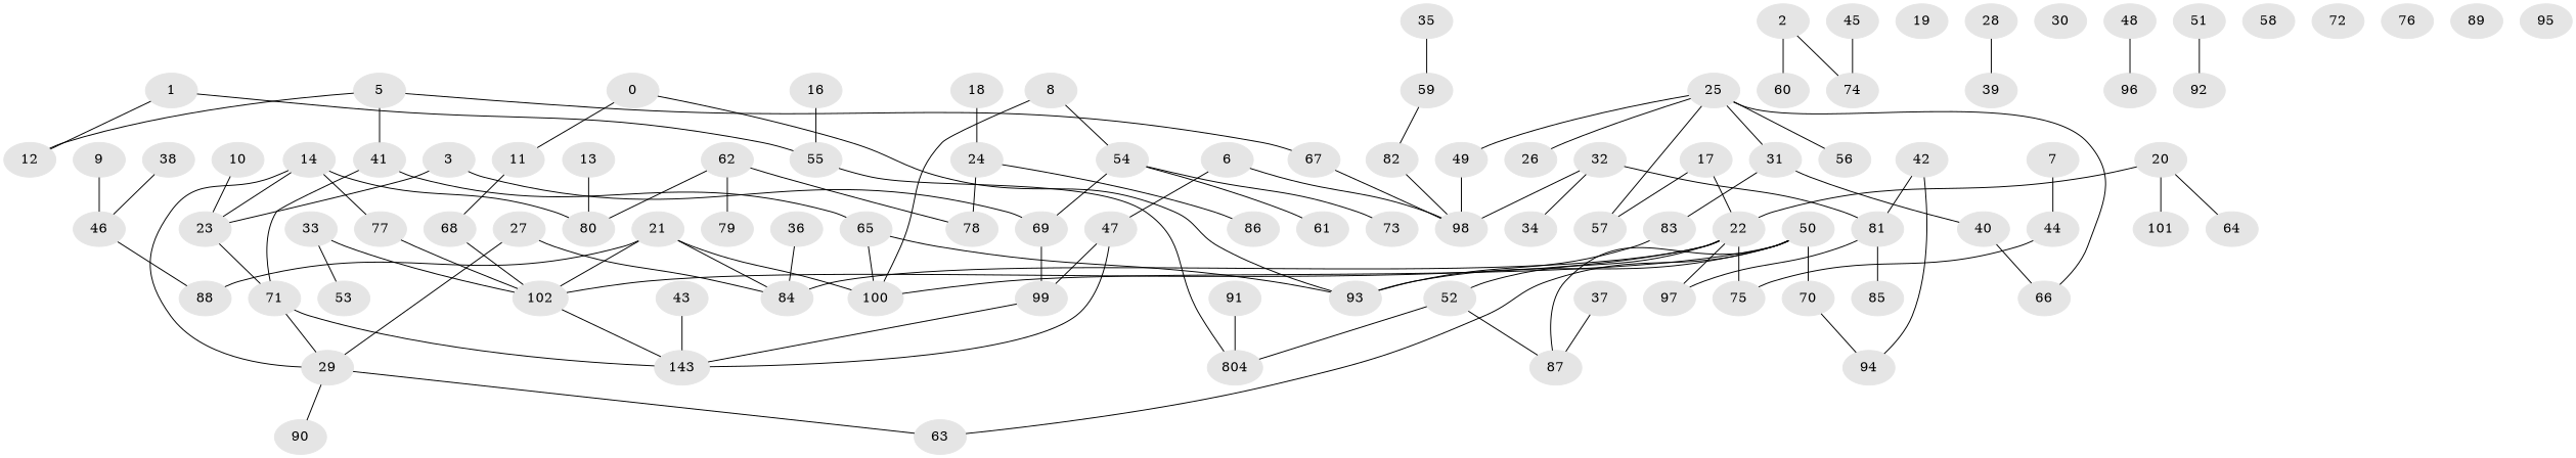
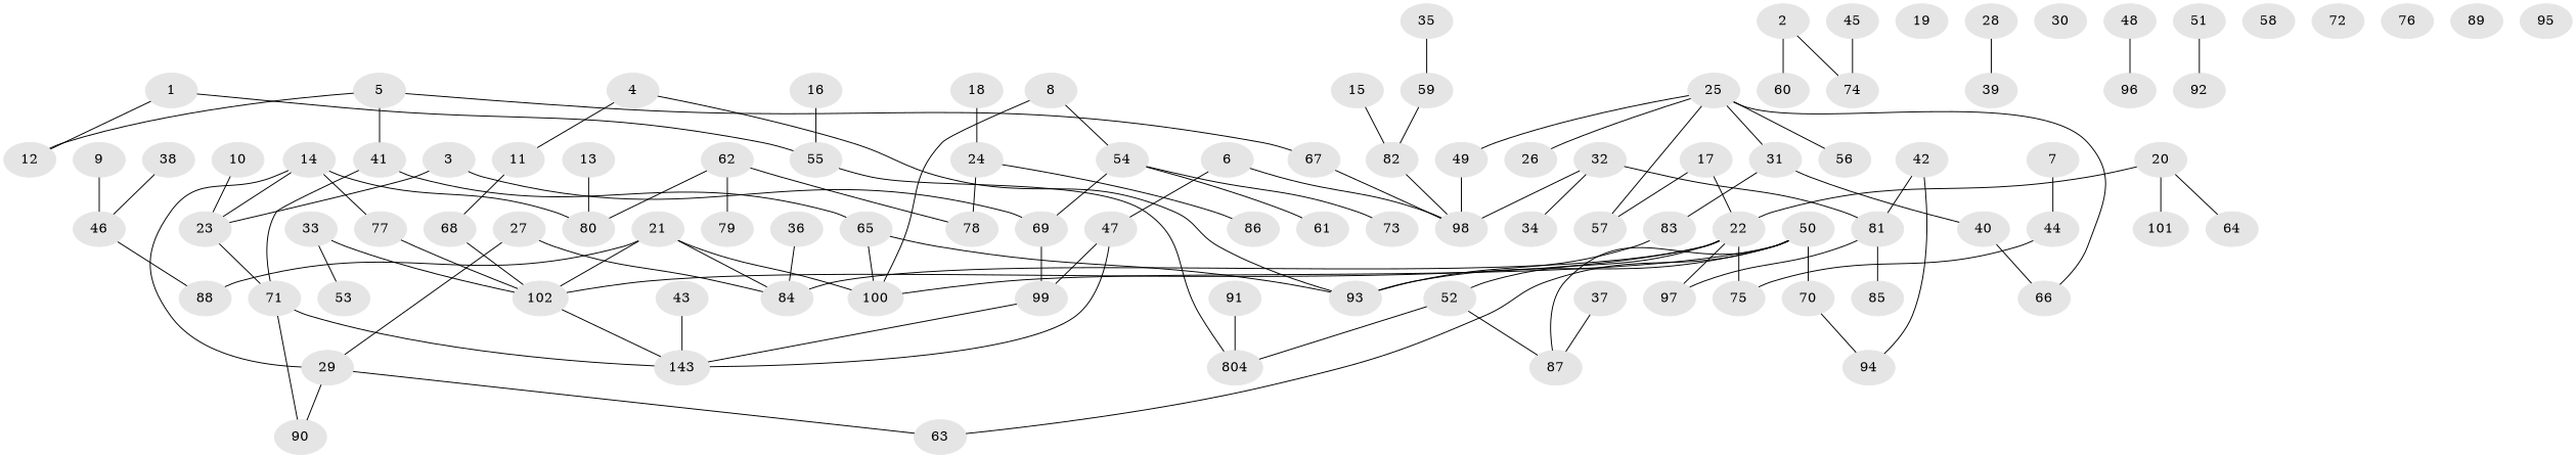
  graph {
    node [color=gray90 style=filled]
    1
    12
    55
    n4 [label=804]
    2
    60
    74
    3
    23
    69
    71
    99
-   4 [label=0]
+   4
    11
    93
    68
    5
    41
    67
    65
    98
    6
    47
    n24 [label=143]
    7
    44
    75
    8
    54
    100
    61
    73
    9
    46
    88
    10
    102
    13
    80
    14
    29
    77
    63
    90
+   15
    82
    16
    17
    22
    57
    84
    52
    97
    18
    24
    78
    86
    19
    20
    64
    101
    21
    87
    25
    26
    31
    49
    56
    66
    40
    83
    27
    28
    39
    30
    32
    34
    81
    85
    33
    53
    35
    59
    36
    37
    38
    42
    94
    43
    45
    48
    96
    50
    70
    51
    92
    58
    62
    79
    72
    76
    89
    91
    95
    1 -- 12
    1 -- 55
    55 -- n4
    2 -- 60
    2 -- 74
    3 -- 23
    3 -- 69
    23 -- 71
    69 -- 99
    71 -- n24
-   71 -- 29
+   71 -- 90
    99 -- n24
    4 -- 11
    4 -- 93
    11 -- 68
    68 -- 102
    5 -- 12
    5 -- 41
    5 -- 67
    41 -- 71
    41 -- 65
    67 -- 98
    65 -- 93
    65 -- 100
    6 -- 98
    6 -- 47
    47 -- 99
    47 -- n24
    7 -- 44
    44 -- 75
    8 -- 54
    8 -- 100
    54 -- 69
    54 -- 61
    54 -- 73
    9 -- 46
    46 -- 88
    10 -- 23
    102 -- n24
    13 -- 80
    14 -- 23
    14 -- 80
    14 -- 29
    14 -- 77
    29 -- 63
    29 -- 90
    77 -- 102
+   15 -- 82
    82 -- 98
    16 -- 55
    17 -- 22
    17 -- 57
    22 -- 75
    22 -- 102
    22 -- 84
    22 -- 52
    22 -- 97
    52 -- n4
    52 -- 87
    18 -- 24
    24 -- 78
    24 -- 86
    20 -- 22
    20 -- 64
    20 -- 101
    21 -- 100
    21 -- 88
    21 -- 102
    21 -- 84
    25 -- 57
    25 -- 26
    25 -- 31
    25 -- 49
    25 -- 56
    25 -- 66
    31 -- 40
    31 -- 83
    49 -- 98
    40 -- 66
    83 -- 93
    27 -- 29
    27 -- 84
    28 -- 39
    32 -- 98
    32 -- 34
    32 -- 81
    81 -- 97
    81 -- 85
    33 -- 102
    33 -- 53
    35 -- 59
    59 -- 82
    36 -- 84
    37 -- 87
    38 -- 46
    42 -- 81
    42 -- 94
    43 -- n24
    45 -- 74
    48 -- 96
    50 -- 93
    50 -- 100
    50 -- 63
    50 -- 87
    50 -- 70
    70 -- 94
    51 -- 92
    62 -- 80
    62 -- 78
    62 -- 79
    91 -- n4
  }
